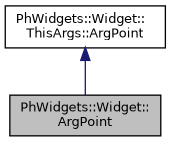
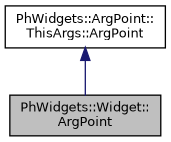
  digraph {
    node [color=black fontname=Helvetica fontsize=10 shape=record style=filled]
    n1 [fillcolor=grey75 fontcolor=black height=0.2 label="PhWidgets::Widget::\lArgPoint" width=0.4]
-   n2 [fillcolor=white height=0.2 label="PhWidgets::Widget::\lThisArgs::ArgPoint" width=0.4]
+   n2 [fillcolor=white height=0.2 label="PhWidgets::ArgPoint::\lThisArgs::ArgPoint" width=0.4]
    n2 -> n1 [color=midnightblue dir=back fontname=Helvetica fontsize=10 labelfontname=Helvetica labelfontsize=10 style=solid]
  }
